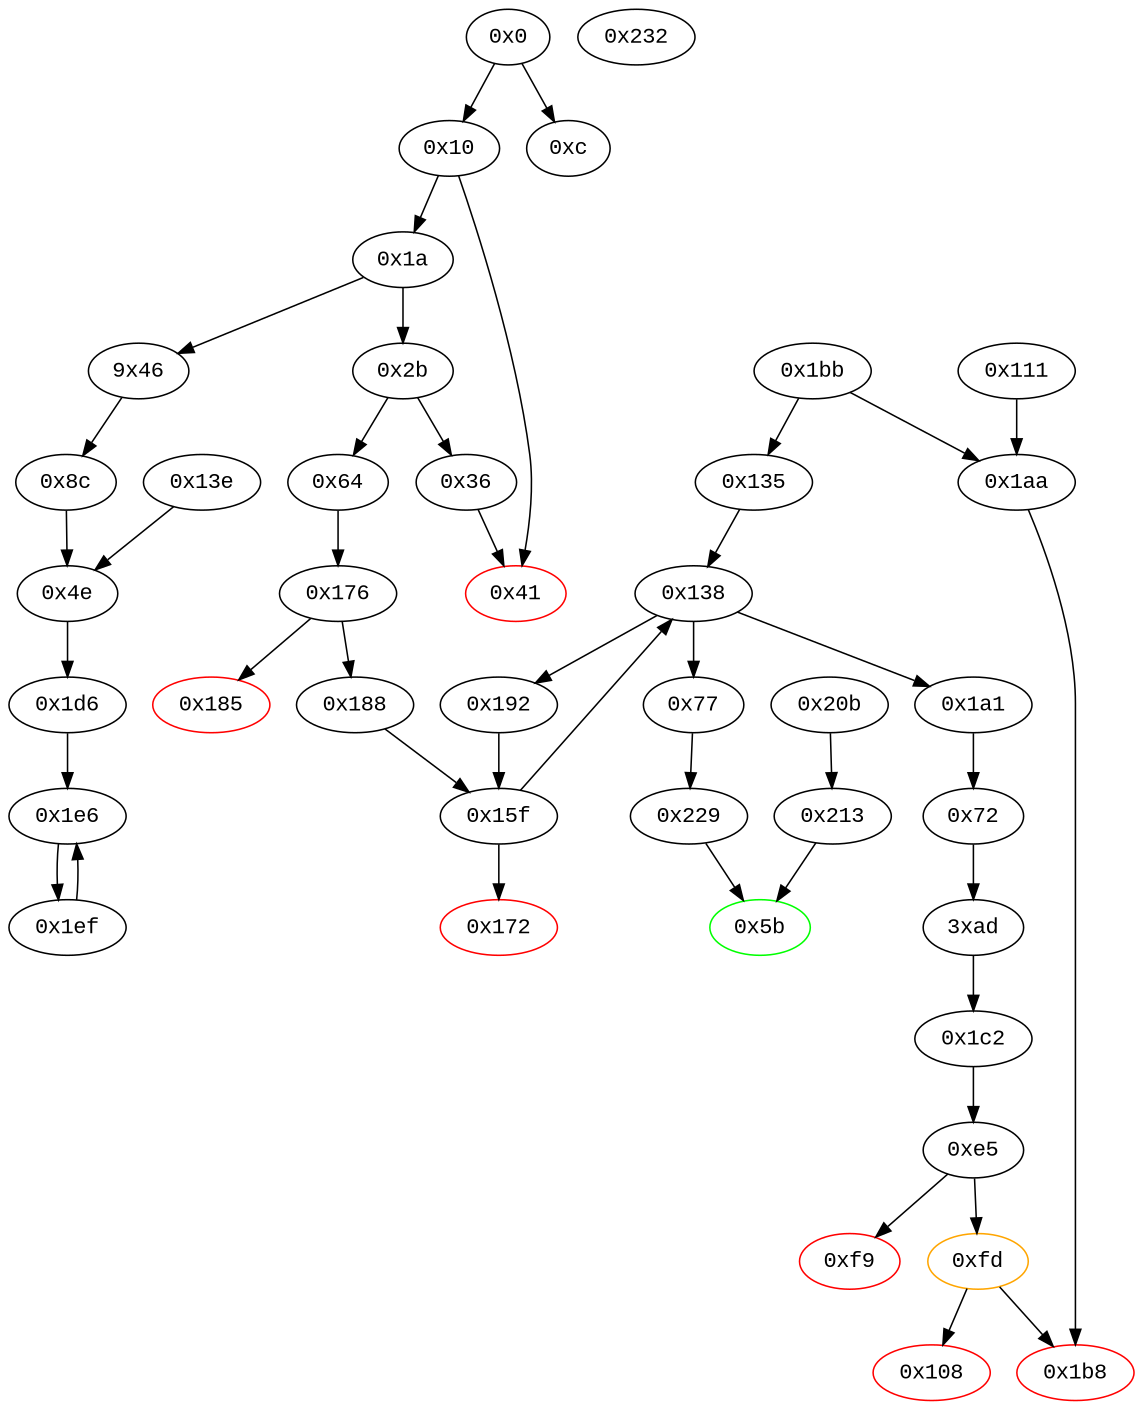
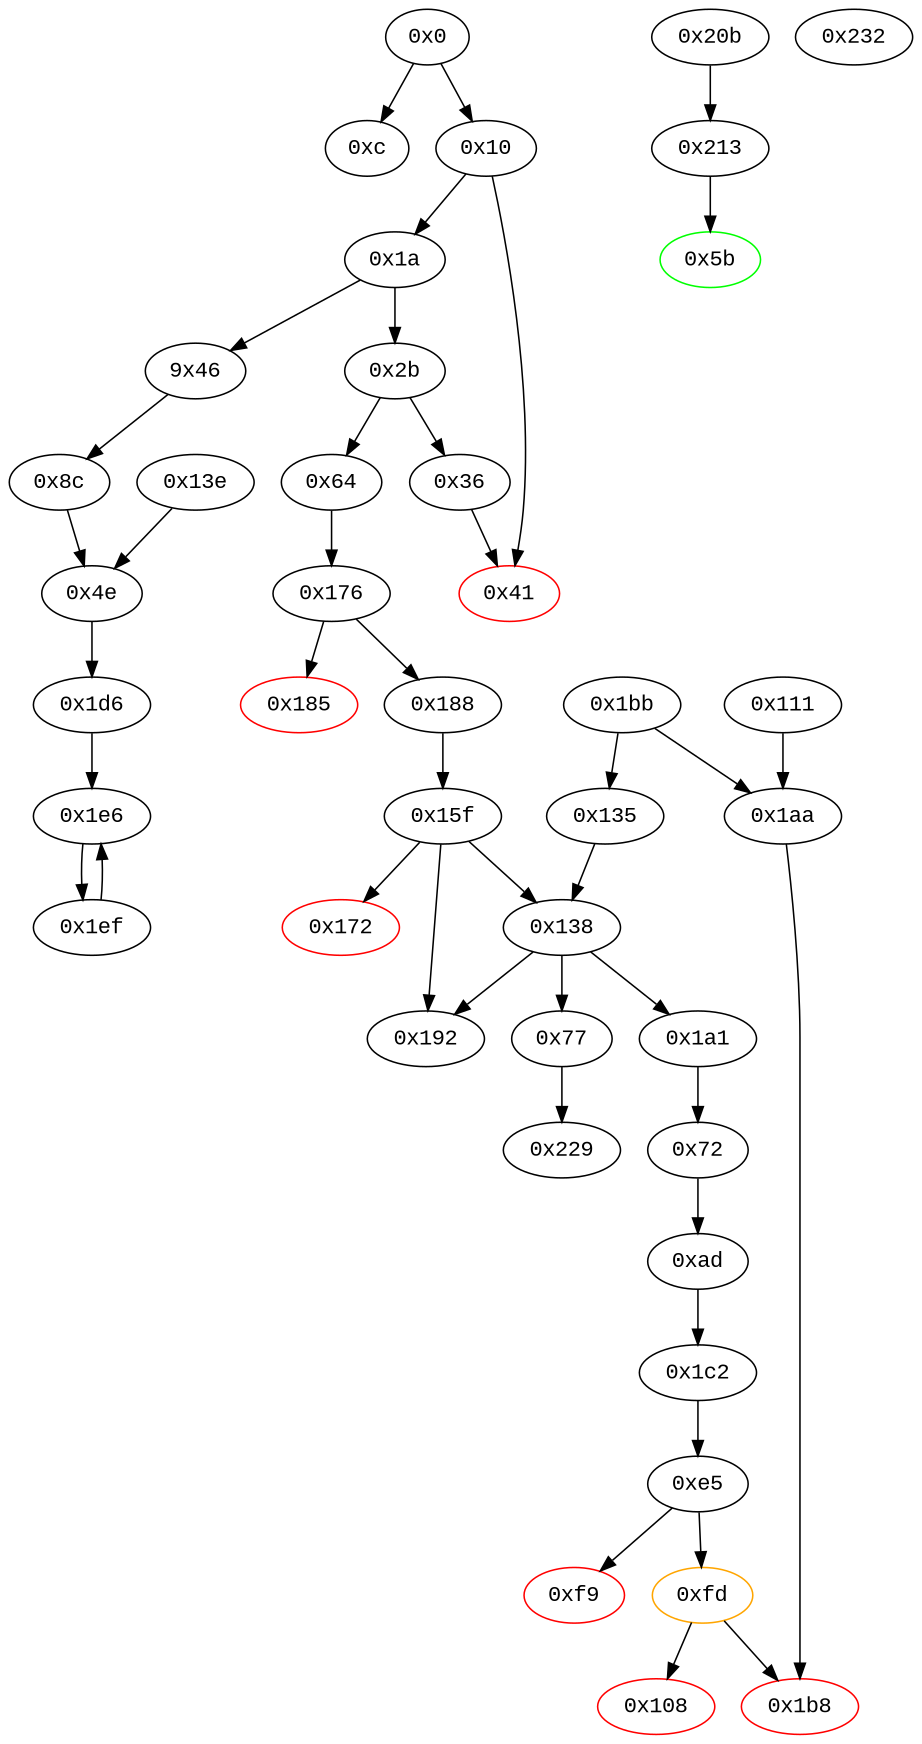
  strict digraph {
    fontname="Liberation Mono"
    node [fillcolor=white fontname="Liberation Mono" style=filled]
    edge [fontname="Liberation Mono"]
    "0x1bb"
    "0x135"
    "0x1aa"
    "0x138"
    "0x77"
    "0x192"
    "0x1a1"
    "0xc" [color=black]
    "0x0"
    "0x10"
    "0x1a"
    "0x41" [color=red]
    "0x20b"
    "0x213"
    "0x5b" [color=green]
    "0x13e"
    "0x4e"
    "0x111"
    "0x1b8" [color=red]
    "0x15f"
    "0x172" [color=red]
    "0x1c2"
    "0xe5"
    "0xfd" [color=orange]
    "0xf9" [color=red]
    "0x229"
    "0x2b"
    "0x36"
    "0x64"
    "0x176"
    "0x188"
    "0x185" [color=red]
    "0x232"
    n34 [label="9x46"]
    "0x8c"
    "0x108" [color=red]
    "0x72"
-   "0xad" [label="3xad"]
+   "0xad"
    "0x1ef"
    "0x1e6"
    "0x1d6"
    "0x1bb" -> "0x135"
    "0x1bb" -> "0x1aa"
    "0x135" -> "0x138"
    "0x1aa" -> "0x1b8"
    "0x138" -> "0x77"
    "0x138" -> "0x192"
    "0x138" -> "0x1a1"
    "0x77" -> "0x229"
-   "0x192" -> "0x15f"
+   "0x15f" -> "0x192"
    "0x1a1" -> "0x72"
    "0x0" -> "0xc"
    "0x0" -> "0x10"
    "0x10" -> "0x1a"
    "0x10" -> "0x41"
    "0x1a" -> "0x2b"
    "0x1a" -> n34
    "0x20b" -> "0x213"
    "0x213" -> "0x5b"
    "0x13e" -> "0x4e"
    "0x4e" -> "0x1d6"
    "0x111" -> "0x1aa"
    "0x15f" -> "0x138"
    "0x15f" -> "0x172"
    "0x1c2" -> "0xe5"
    "0xe5" -> "0xfd"
    "0xe5" -> "0xf9"
    "0xfd" -> "0x1b8"
    "0xfd" -> "0x108"
-   "0x229" -> "0x5b"
    "0x2b" -> "0x36"
    "0x2b" -> "0x64"
    "0x36" -> "0x41"
    "0x64" -> "0x176"
    "0x176" -> "0x188"
    "0x176" -> "0x185"
    "0x188" -> "0x15f"
    n34 -> "0x8c"
    "0x8c" -> "0x4e"
    "0x72" -> "0xad"
    "0xad" -> "0x1c2"
    "0x1ef" -> "0x1e6"
    "0x1e6" -> "0x1ef"
    "0x1d6" -> "0x1e6"
  }
